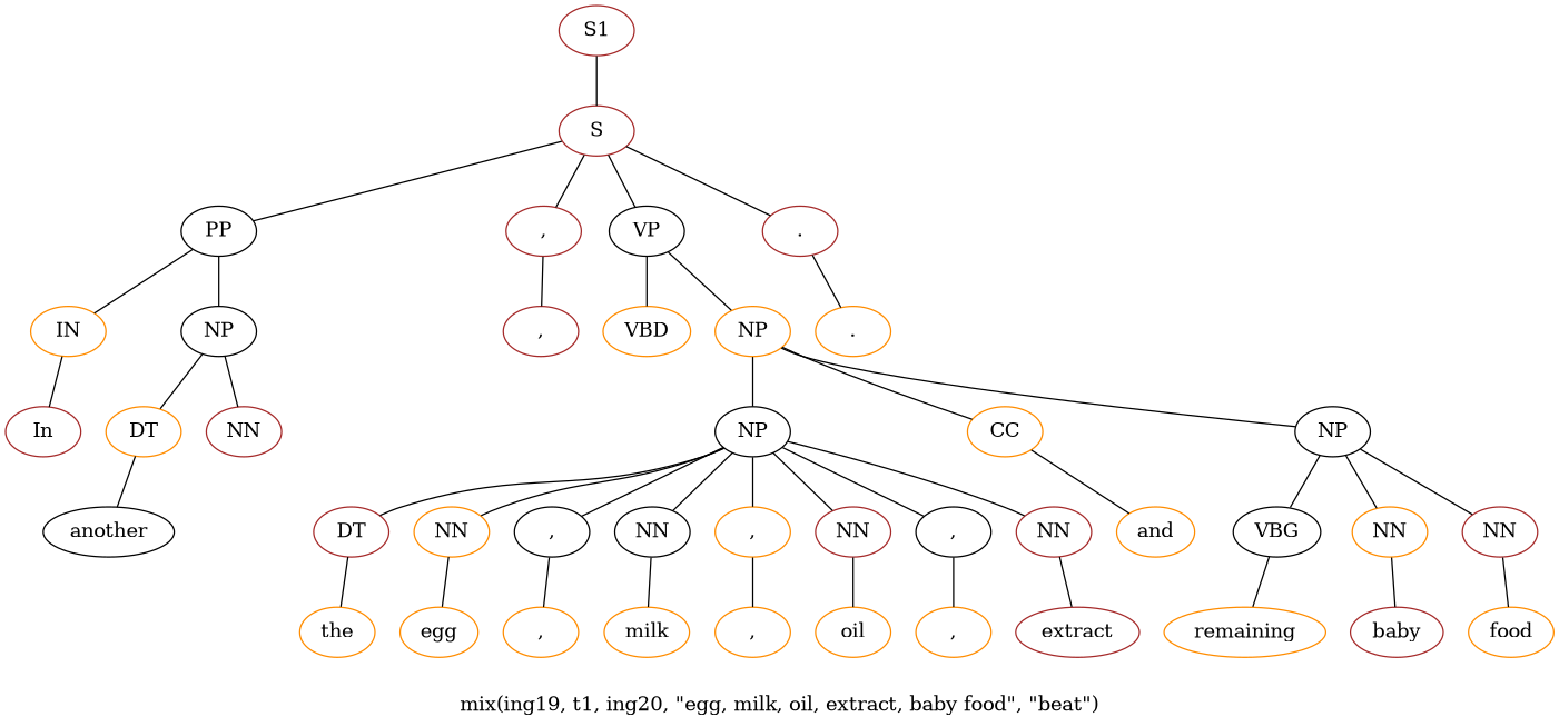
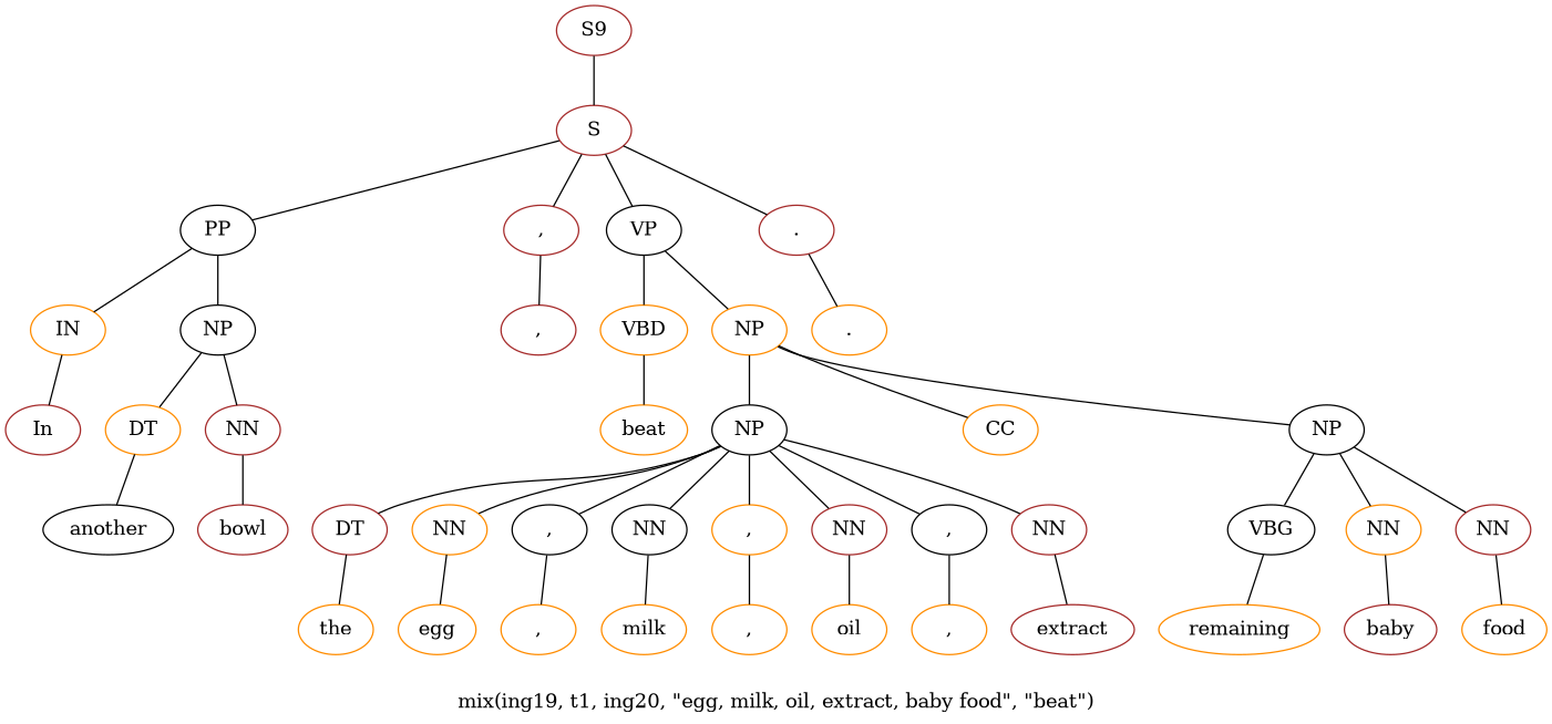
  graph {
    label="mix(ing19, t1, ing20, \"egg, milk, oil, extract, baby food\", \"beat\")"
    node [color=darkorange]
-   n1 [color=brown label=S1]
+   n1 [color=brown label=S9]
    n2 [color=brown label=S]
    n3 [color=black label=PP]
    n4 [color=brown label=","]
    n5 [color=black label=VP]
    n6 [color=brown label="."]
    n7 [label=IN]
    n8 [color=black label=NP]
    n9 [color=brown label=","]
    n10 [label=VBD]
    n11 [label=NP]
    n12 [label="."]
    n13 [color=brown label=In]
    n14 [label=DT]
    n15 [color=brown label=NN]
    n16 [color=black label=another]
+   n17 [color=brown label=bowl]
+   n18 [label=beat]
    n19 [color=black label=NP]
    n20 [label=CC]
    n21 [color=black label=NP]
    n22 [color=brown label=DT]
    n23 [label=NN]
    n24 [color=black label=","]
    n25 [color=black label=NN]
    n26 [label=","]
    n27 [color=brown label=NN]
    n28 [color=black label=","]
    n29 [color=brown label=NN]
-   n30 [label=and]
    n31 [color=black label=VBG]
    n32 [label=NN]
    n33 [color=brown label=NN]
    n34 [label=the]
    n35 [label=egg]
    n36 [label=","]
    n37 [label=milk]
    n38 [label=","]
    n39 [label=oil]
    n40 [label=","]
    n41 [color=brown label=extract]
    n42 [label=remaining]
    n43 [color=brown label=baby]
    n44 [label=food]
    n1 -- n2
    n2 -- n3
    n2 -- n4
    n2 -- n5
    n2 -- n6
    n3 -- n7
    n3 -- n8
    n4 -- n9
    n5 -- n10
    n5 -- n11
    n6 -- n12
    n7 -- n13
    n8 -- n14
    n8 -- n15
+   n10 -- n18
    n11 -- n19
    n11 -- n20
    n11 -- n21
    n14 -- n16
+   n15 -- n17
    n19 -- n22
    n19 -- n23
    n19 -- n24
    n19 -- n25
    n19 -- n26
    n19 -- n27
    n19 -- n28
    n19 -- n29
-   n20 -- n30
    n21 -- n31
    n21 -- n32
    n21 -- n33
    n22 -- n34
    n23 -- n35
    n24 -- n36
    n25 -- n37
    n26 -- n38
    n27 -- n39
    n28 -- n40
    n29 -- n41
    n31 -- n42
    n32 -- n43
    n33 -- n44
  }
